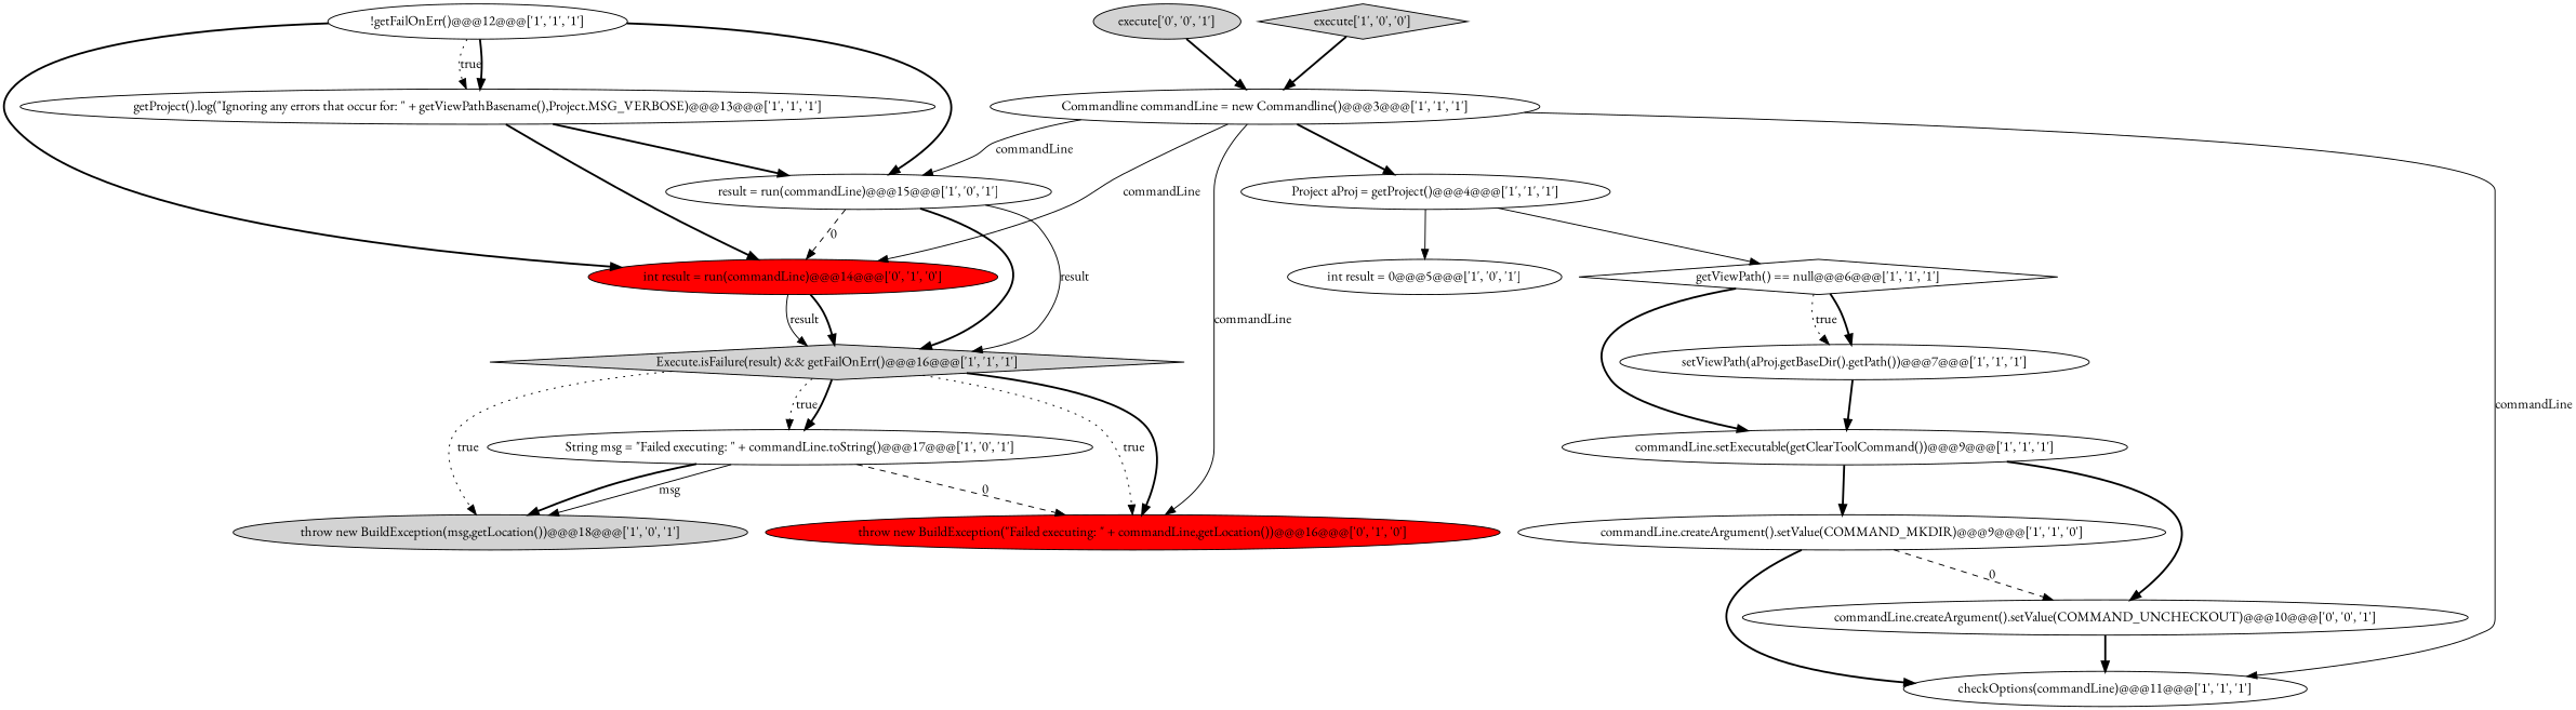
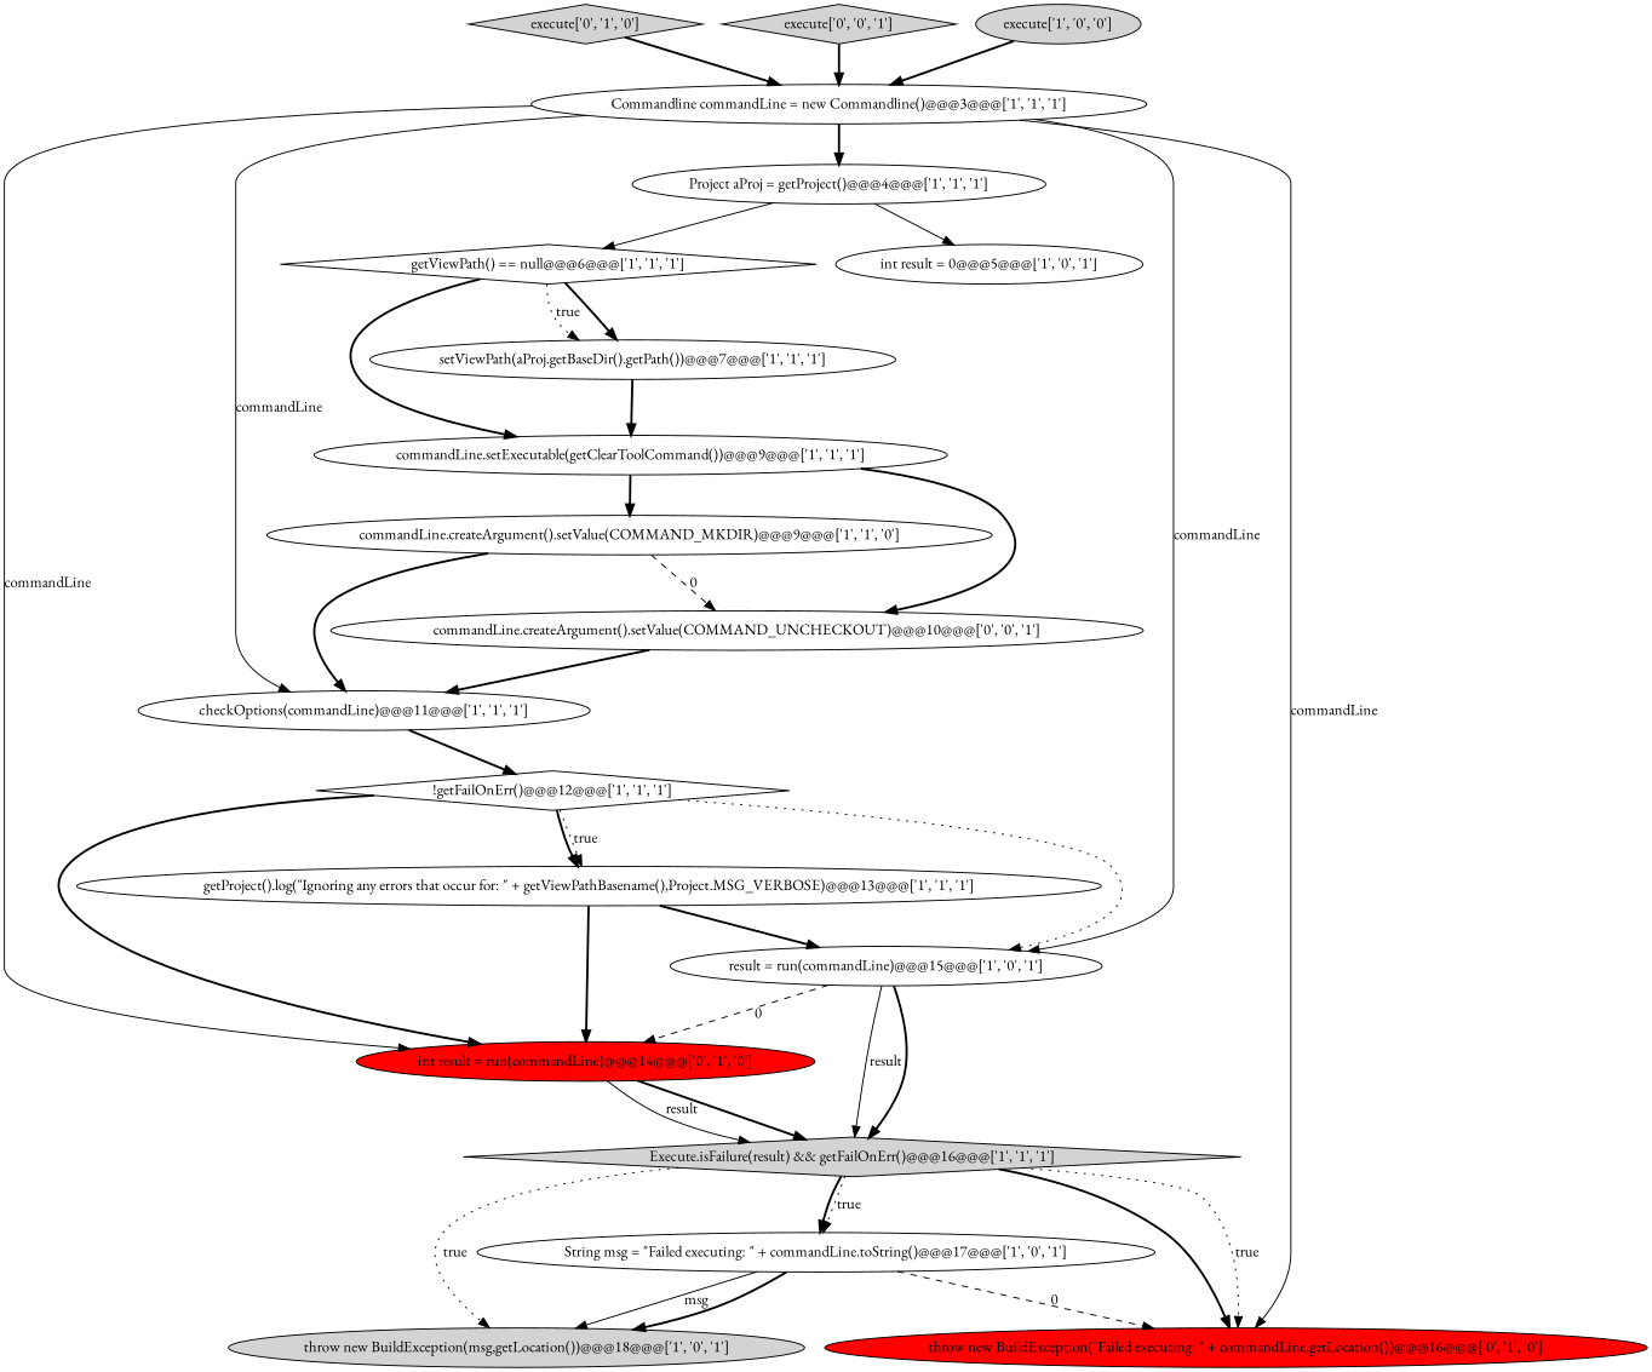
  digraph {
    fontname="EB Garamond"
    node [fillcolor=white fontname="EB Garamond" shape=ellipse style=filled]
    edge [fontname="EB Garamond" style=bold]
    n1 [label="String msg = \"Failed executing: \" + commandLine.toString()@@@17@@@['1', '0', '1']"]
    n2 [fillcolor=lightgray label="throw new BuildException(msg,getLocation())@@@18@@@['1', '0', '1']"]
    n3 [fillcolor=red label="throw new BuildException(\"Failed executing: \" + commandLine,getLocation())@@@16@@@['0', '1', '0']"]
    n4 [label="getProject().log(\"Ignoring any errors that occur for: \" + getViewPathBasename(),Project.MSG_VERBOSE)@@@13@@@['1', '1', '1']"]
    n5 [label="result = run(commandLine)@@@15@@@['1', '0', '1']"]
    n6 [fillcolor=red label="int result = run(commandLine)@@@14@@@['0', '1', '0']"]
    n7 [fillcolor=lightgray label="Execute.isFailure(result) && getFailOnErr()@@@16@@@['1', '1', '1']" shape=diamond]
    n8 [label="int result = 0@@@5@@@['1', '0', '1']"]
    n9 [label="getViewPath() == null@@@6@@@['1', '1', '1']" shape=diamond]
    n10 [label="setViewPath(aProj.getBaseDir().getPath())@@@7@@@['1', '1', '1']"]
    n11 [label="commandLine.setExecutable(getClearToolCommand())@@@9@@@['1', '1', '1']"]
    n12 [label="commandLine.createArgument().setValue(COMMAND_MKDIR)@@@9@@@['1', '1', '0']"]
    n13 [label="checkOptions(commandLine)@@@11@@@['1', '1', '1']"]
    n14 [label="commandLine.createArgument().setValue(COMMAND_UNCHECKOUT)@@@10@@@['0', '0', '1']"]
-   n15 [label="!getFailOnErr()@@@12@@@['1', '1', '1']"]
+   n15 [label="!getFailOnErr()@@@12@@@['1', '1', '1']" shape=diamond]
+   n16 [fillcolor=lightgray label="execute['0', '1', '0']" shape=diamond]
    n17 [label="Commandline commandLine = new Commandline()@@@3@@@['1', '1', '1']"]
    n18 [label="Project aProj = getProject()@@@4@@@['1', '1', '1']"]
-   n19 [fillcolor=lightgray label="execute['0', '0', '1']"]
-   n20 [fillcolor=lightgray label="execute['1', '0', '0']" shape=diamond]
+   n19 [fillcolor=lightgray label="execute['0', '0', '1']" shape=diamond]
+   n20 [fillcolor=lightgray label="execute['1', '0', '0']"]
    n1 -> n2 [label=msg style=solid]
    n1 -> n2
    n1 -> n3 [label=0 style=dashed]
    n4 -> n5
    n4 -> n6
    n5 -> n6 [label=0 style=dashed]
    n5 -> n7 [label=result style=solid]
    n5 -> n7
    n6 -> n7
    n6 -> n7 [label=result style=solid]
    n7 -> n1 [label=true style=dotted]
    n7 -> n1
    n7 -> n2 [label=true style=dotted]
    n7 -> n3 [label=true style=dotted]
    n7 -> n3
    n9 -> n10
    n9 -> n10 [label=true style=dotted]
    n9 -> n11
    n10 -> n11
    n11 -> n12
    n11 -> n14
    n12 -> n13
    n12 -> n14 [label=0 style=dashed]
+   n13 -> n15
    n14 -> n13
    n15 -> n4 [label=true style=dotted]
    n15 -> n4
-   n15 -> n5
+   n15 -> n5 [style=dotted]
    n15 -> n6
+   n16 -> n17
    n17 -> n3 [label=commandLine style=solid]
    n17 -> n5 [label=commandLine style=solid]
    n17 -> n6 [label=commandLine style=solid]
    n17 -> n13 [label=commandLine style=solid]
    n17 -> n18
    n18 -> n8 [style=solid]
    n18 -> n9 [style=solid]
    n19 -> n17
    n20 -> n17
  }
